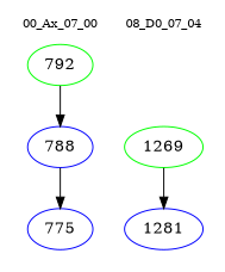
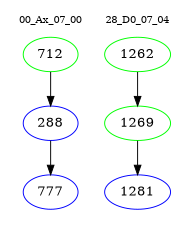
  digraph {
    node [color=green]
    edge [color=black]
-   n1 [label=792]
-   n2 [color=blue label=788]
-   n3 [color=blue label=775]
+   n1 [label=712]
+   n2 [color=blue label=288]
+   n3 [color=blue label=777]
+   n4 [label=1262]
    n5 [label=1269]
    n6 [color=blue label=1281]
    subgraph cluster_1 {
      color=white
      fontsize=10
      label="00_Ax_07_00"
      n1
      n2
      n3
    }
    subgraph cluster_2 {
      color=white
      fontsize=10
-     label="08_D0_07_04"
+     label="28_D0_07_04"
+     n4
      n5
      n6
    }
    n1 -> n2
    n2 -> n3
+   n4 -> n5
    n5 -> n6
  }
